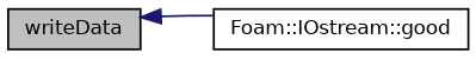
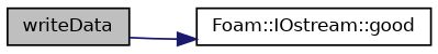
  digraph {
    rankdir=LR
    node [color=black fontname=Helvetica fontsize=10 shape=record]
    n1 [fillcolor=grey75 fontcolor=black height=0.2 label=writeData style=filled width=0.4]
    n2 [height=0.2 label="Foam::IOstream::good" width=0.4]
-   n2 -> n1 [color=midnightblue fontname=Helvetica fontsize=10 labelfontname=Helvetica labelfontsize=10 style=solid]
+   n1 -> n2 [color=midnightblue fontname=Helvetica fontsize=10 labelfontname=Helvetica labelfontsize=10 style=solid]
  }
